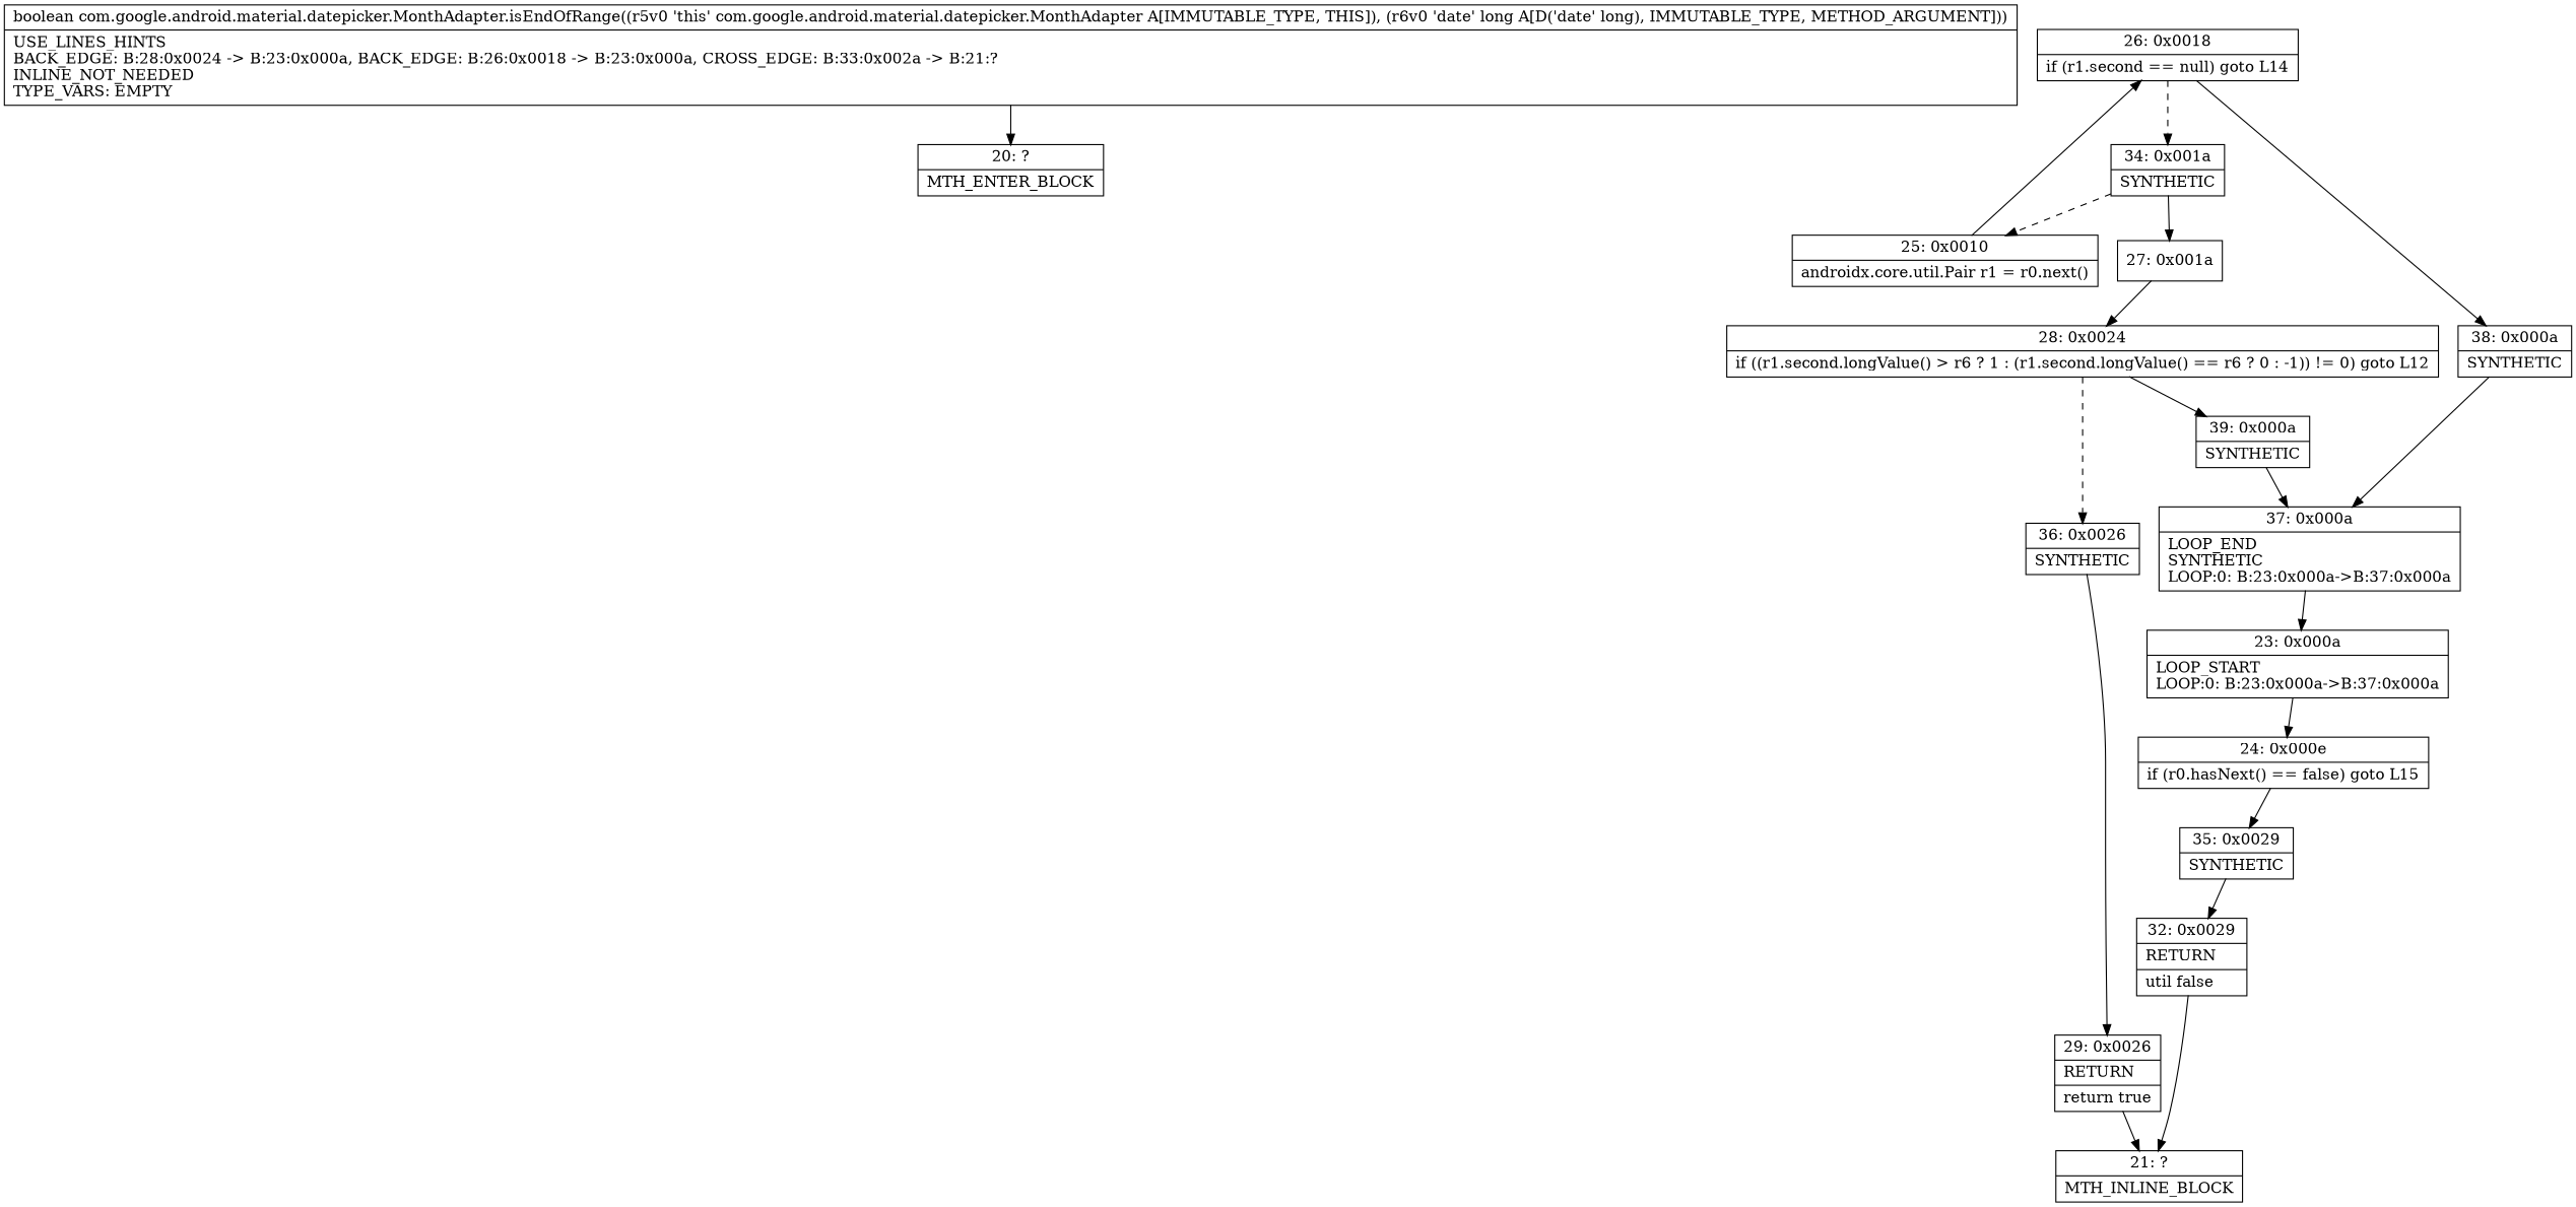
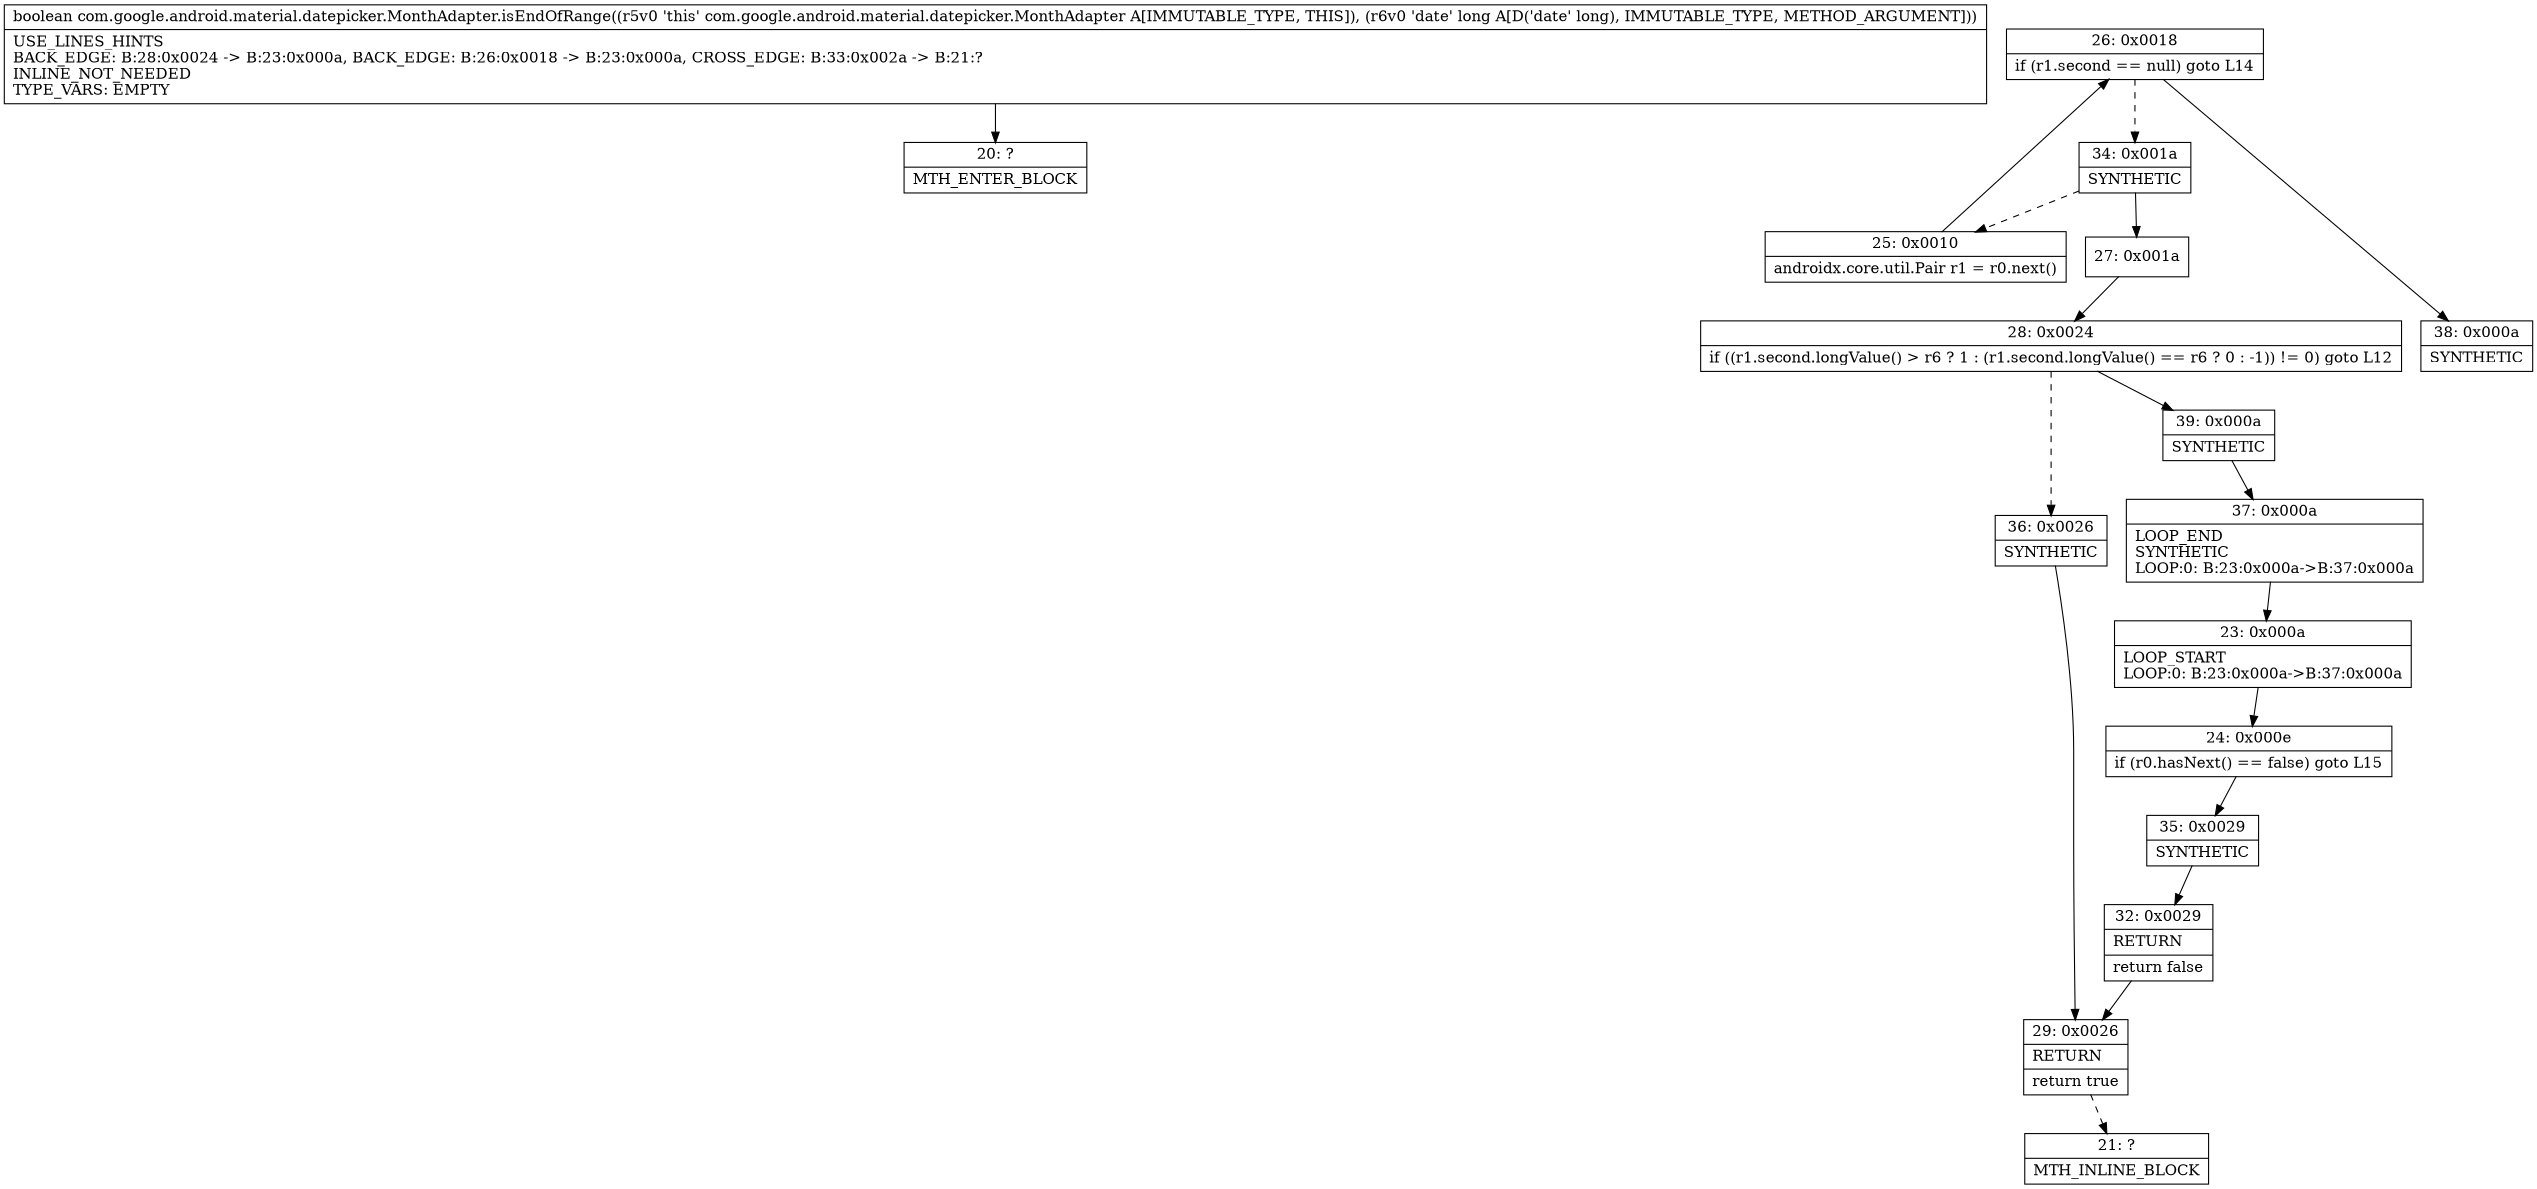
  digraph {
    node [shape=record]
    n1 [label="{20\:\ ?|MTH_ENTER_BLOCK\l}"]
    n2 [label="{23\:\ 0x000a|LOOP_START\lLOOP:0: B:23:0x000a\-\>B:37:0x000a\l}"]
    n3 [label="{24\:\ 0x000e|if (r0.hasNext() == false) goto L15\l}"]
    n4 [label="{35\:\ 0x0029|SYNTHETIC\l}"]
    n5 [label="{25\:\ 0x0010|androidx.core.util.Pair r1 = r0.next()\l}"]
    n6 [label="{26\:\ 0x0018|if (r1.second == null) goto L14\l}"]
-   n7 [label="{32\:\ 0x0029|RETURN\l|util false\l}"]
+   n7 [label="{32\:\ 0x0029|RETURN\l|return false\l}"]
    n8 [label="{34\:\ 0x001a|SYNTHETIC\l}"]
    n9 [label="{38\:\ 0x000a|SYNTHETIC\l}"]
    n10 [label="{27\:\ 0x001a}"]
    n11 [label="{37\:\ 0x000a|LOOP_END\lSYNTHETIC\lLOOP:0: B:23:0x000a\-\>B:37:0x000a\l}"]
    n12 [label="{28\:\ 0x0024|if ((r1.second.longValue() \> r6 ? 1 : (r1.second.longValue() == r6 ? 0 : \-1)) != 0) goto L12\l}"]
    n13 [label="{36\:\ 0x0026|SYNTHETIC\l}"]
    n14 [label="{39\:\ 0x000a|SYNTHETIC\l}"]
    n15 [label="{29\:\ 0x0026|RETURN\l|return true\l}"]
    n16 [label="{21\:\ ?|MTH_INLINE_BLOCK\l}"]
    n17 [label="{boolean com.google.android.material.datepicker.MonthAdapter.isEndOfRange((r5v0 'this' com.google.android.material.datepicker.MonthAdapter A[IMMUTABLE_TYPE, THIS]), (r6v0 'date' long A[D('date' long), IMMUTABLE_TYPE, METHOD_ARGUMENT]))  | USE_LINES_HINTS\lBACK_EDGE: B:28:0x0024 \-\> B:23:0x000a, BACK_EDGE: B:26:0x0018 \-\> B:23:0x000a, CROSS_EDGE: B:33:0x002a \-\> B:21:?\lINLINE_NOT_NEEDED\lTYPE_VARS: EMPTY\l}"]
    n2 -> n3
    n3 -> n4
    n4 -> n7
    n5 -> n6
    n6 -> n8 [style=dashed]
    n6 -> n9
-   n7 -> n16
+   n7 -> n15
    n8 -> n5 [style=dashed]
    n8 -> n10
-   n9 -> n11
    n10 -> n12
    n11 -> n2
    n12 -> n13 [style=dashed]
    n12 -> n14
    n13 -> n15
    n14 -> n11
-   n15 -> n16
+   n15 -> n16 [style=dashed]
    n17 -> n1
  }
